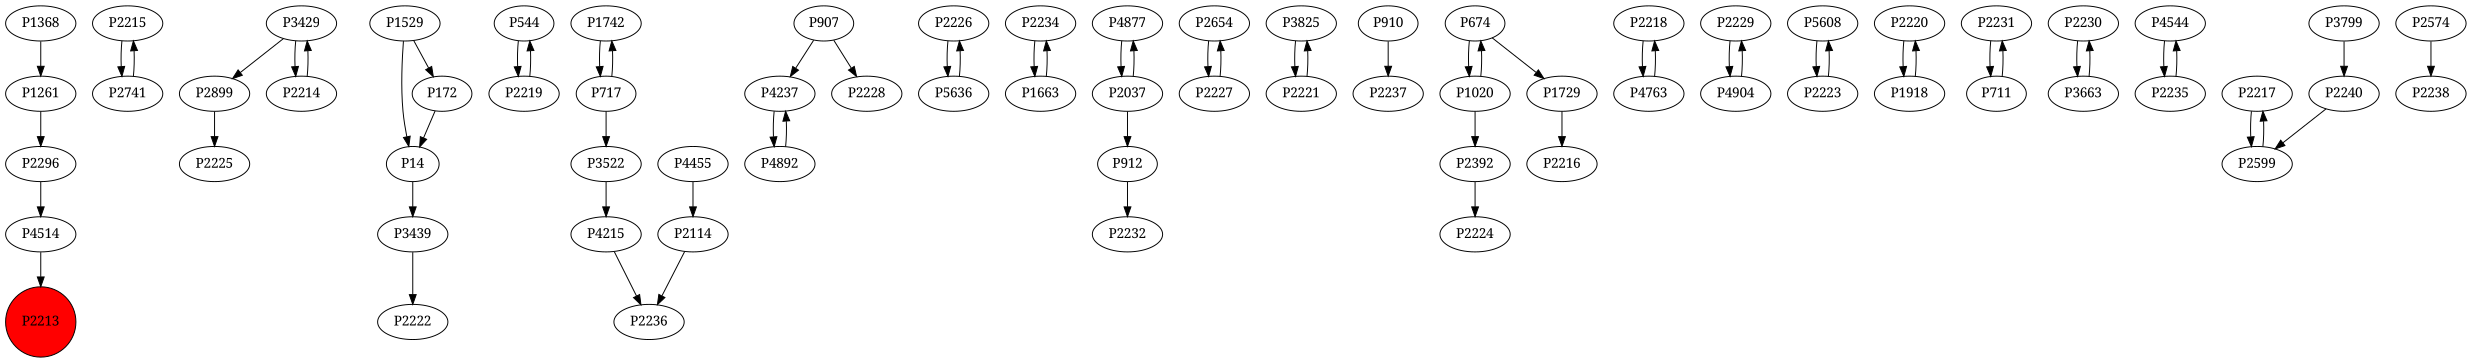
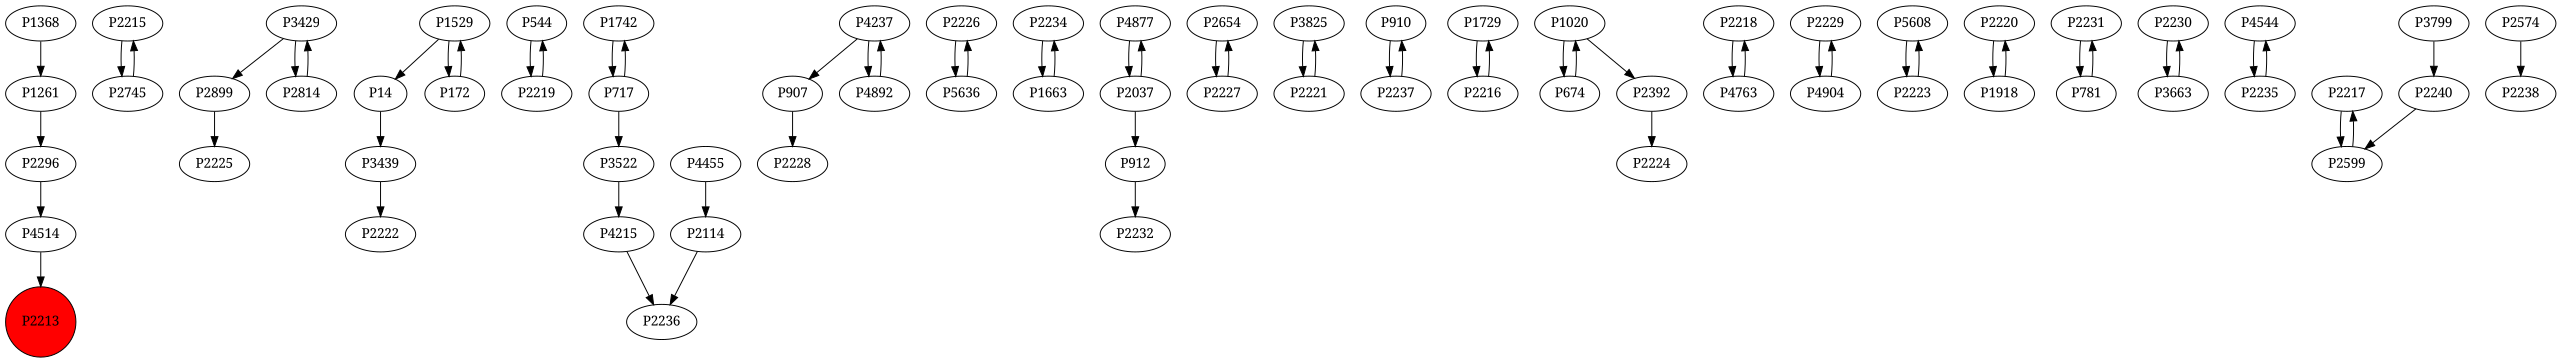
  digraph {
    fontname="Noto Serif"
    node [fontname="Noto Serif"]
    edge [fontname="Noto Serif"]
    P1368
    P1261
    n3 [label=P2296]
    P4514
    P2215
-   P2745 [label=P2741]
+   P2745
    P2899
    P2225
    P14
    P3439
    P2222
    P544
    P2219
    P1742
    P717
    P3522
    P4215
    P2213 [fillcolor=red shape=circle style=filled]
    P4237
    P907
    P4892
    P2228
    P2226
    P5636
    P3429
-   P2214
+   P2214 [label=P2814]
    P2234
    P1663
    P4877
    P2037
    P912
    P2232
    P2654
    P2227
    P3825
    P2221
    P910
    P2237
    P1729
    P2216
    P2236
    P4455
    P2114
    P1020
    P674
    P2392
    P2224
    P2218
    P4763
    P2229
    P4904
    P5608
    P2223
    P2220
    P1918
    P1529
    P172
    P2231
-   P781 [label=P711]
+   P781
    P2230
    P3663
    P4544
    P2235
    P2217
    P2599
    P2240
    P3799
    P2574
    P2238
    P1368 -> P1261
    P1261 -> n3
    n3 -> P4514
    P4514 -> P2213
    P2215 -> P2745
    P2745 -> P2215
    P2899 -> P2225
    P14 -> P3439
    P3439 -> P2222
    P544 -> P2219
    P2219 -> P544
    P1742 -> P717
    P717 -> P1742
    P717 -> P3522
    P3522 -> P4215
    P4215 -> P2236
-   P907 -> P4237
+   P4237 -> P907
    P4237 -> P4892
    P907 -> P2228
    P4892 -> P4237
    P2226 -> P5636
    P5636 -> P2226
    P3429 -> P2899
    P3429 -> P2214
    P2214 -> P3429
    P2234 -> P1663
    P1663 -> P2234
    P4877 -> P2037
    P2037 -> P4877
    P2037 -> P912
    P912 -> P2232
    P2654 -> P2227
    P2227 -> P2654
    P3825 -> P2221
    P2221 -> P3825
    P910 -> P2237
+   P2237 -> P910
    P1729 -> P2216
-   P674 -> P1729
+   P2216 -> P1729
    P4455 -> P2114
    P2114 -> P2236
    P1020 -> P674
    P1020 -> P2392
    P674 -> P1020
    P2392 -> P2224
    P2218 -> P4763
    P4763 -> P2218
    P2229 -> P4904
    P4904 -> P2229
    P5608 -> P2223
    P2223 -> P5608
    P2220 -> P1918
    P1918 -> P2220
    P1529 -> P14
    P1529 -> P172
-   P172 -> P14
+   P172 -> P1529
    P2231 -> P781
    P781 -> P2231
    P2230 -> P3663
    P3663 -> P2230
    P4544 -> P2235
    P2235 -> P4544
    P2217 -> P2599
    P2599 -> P2217
    P2240 -> P2599
    P3799 -> P2240
    P2574 -> P2238
  }
